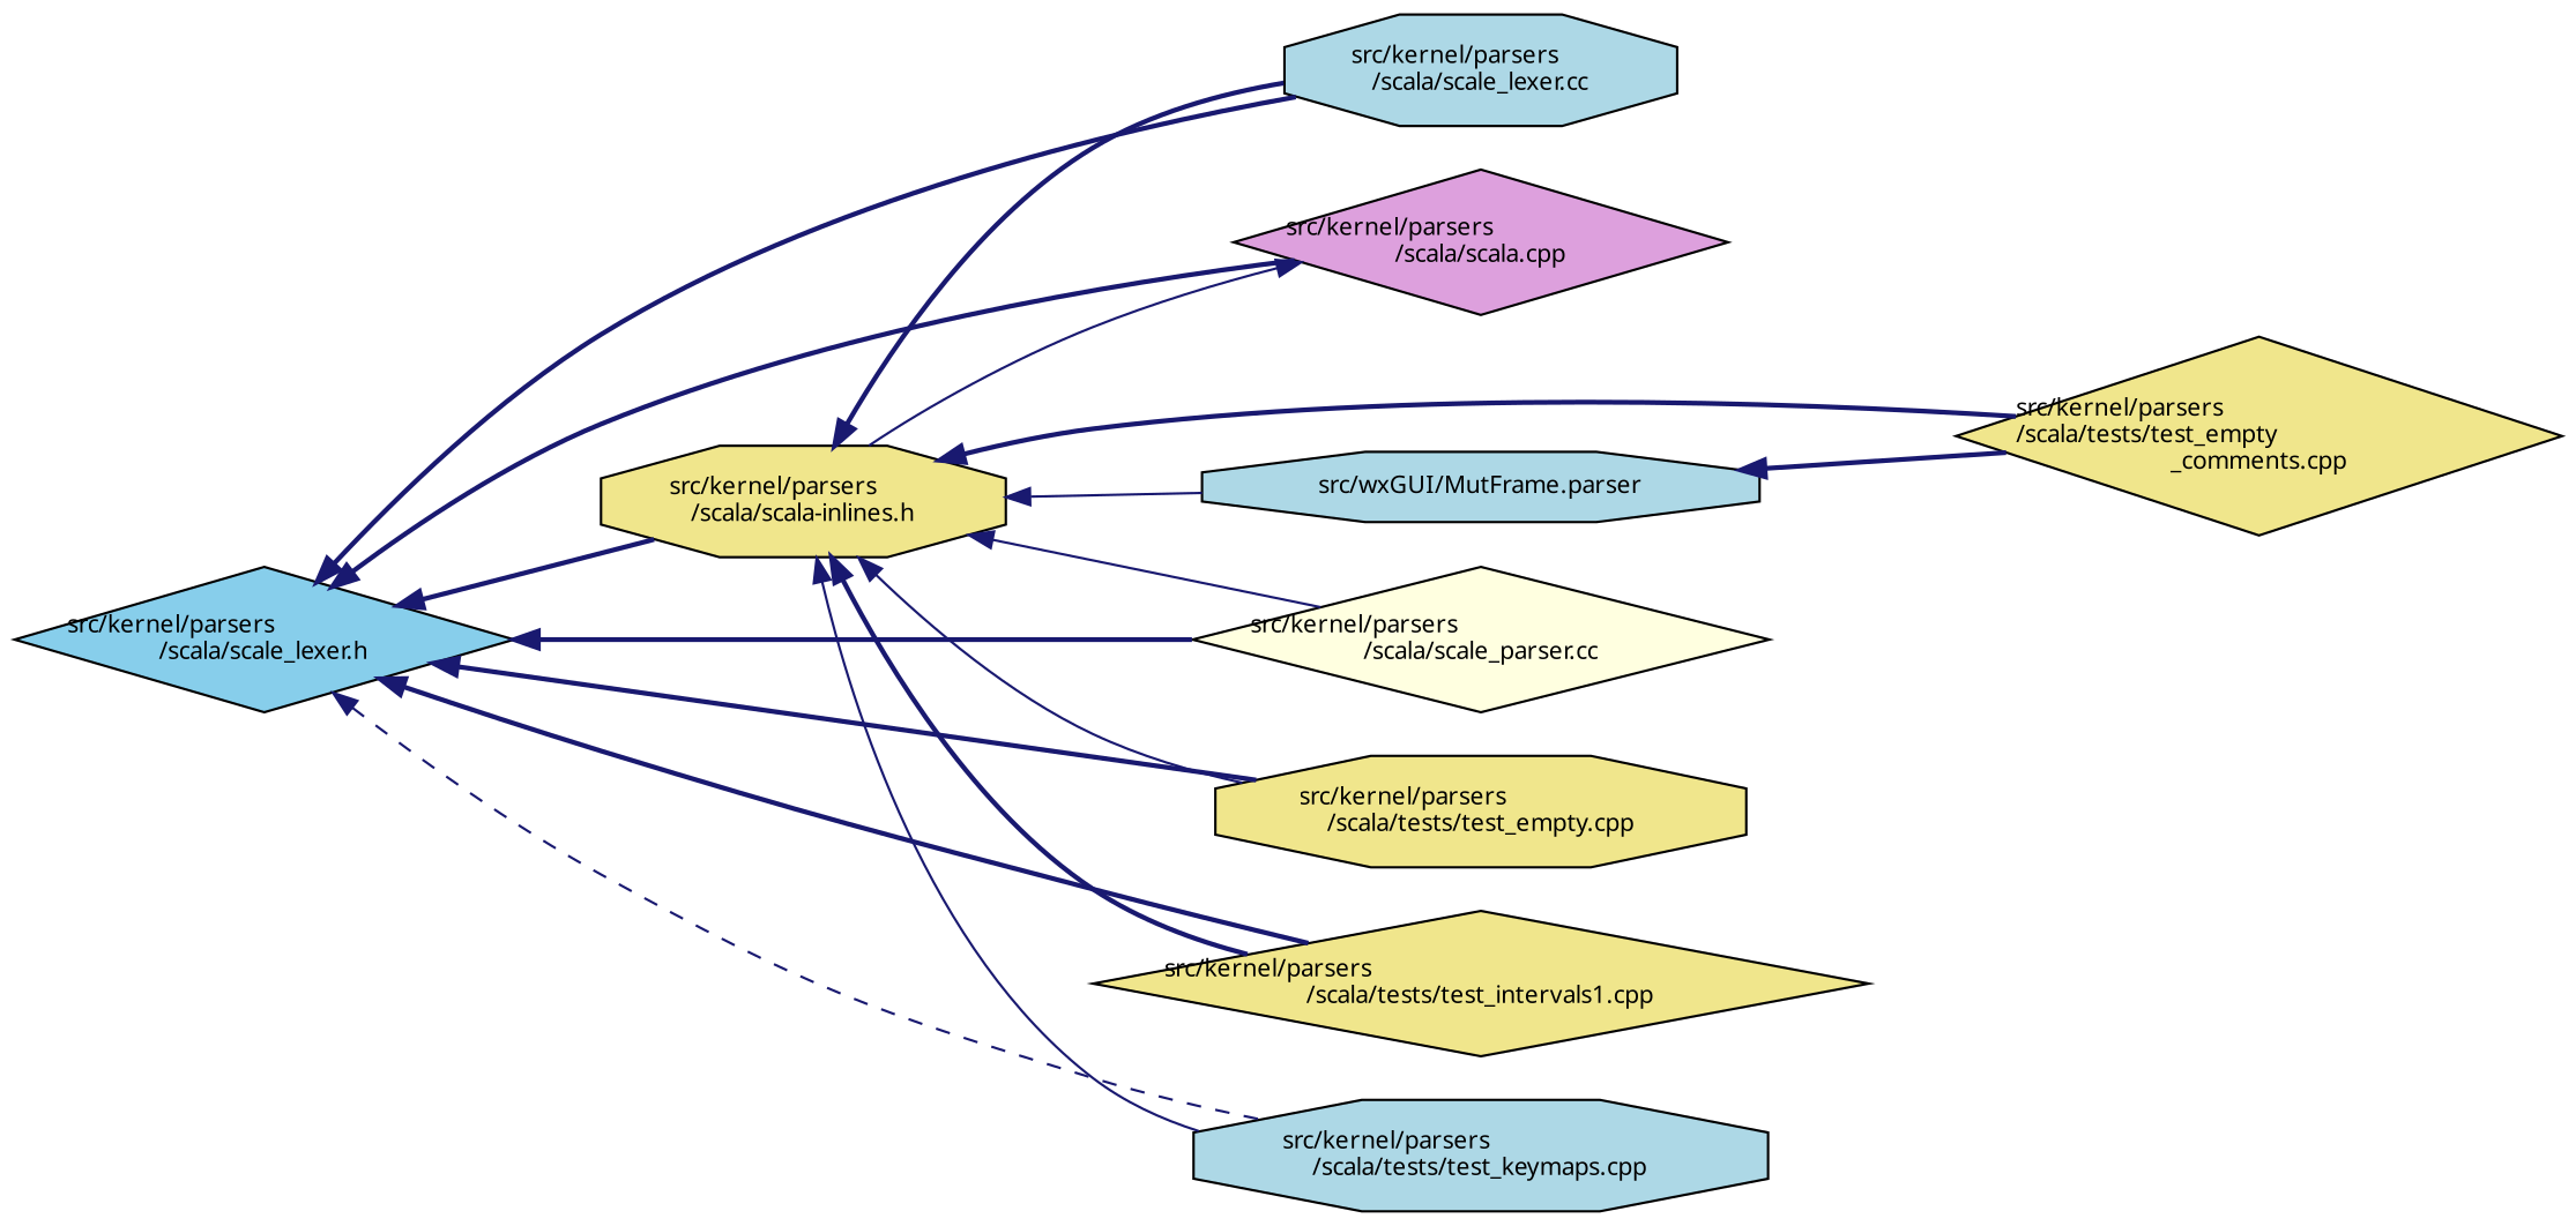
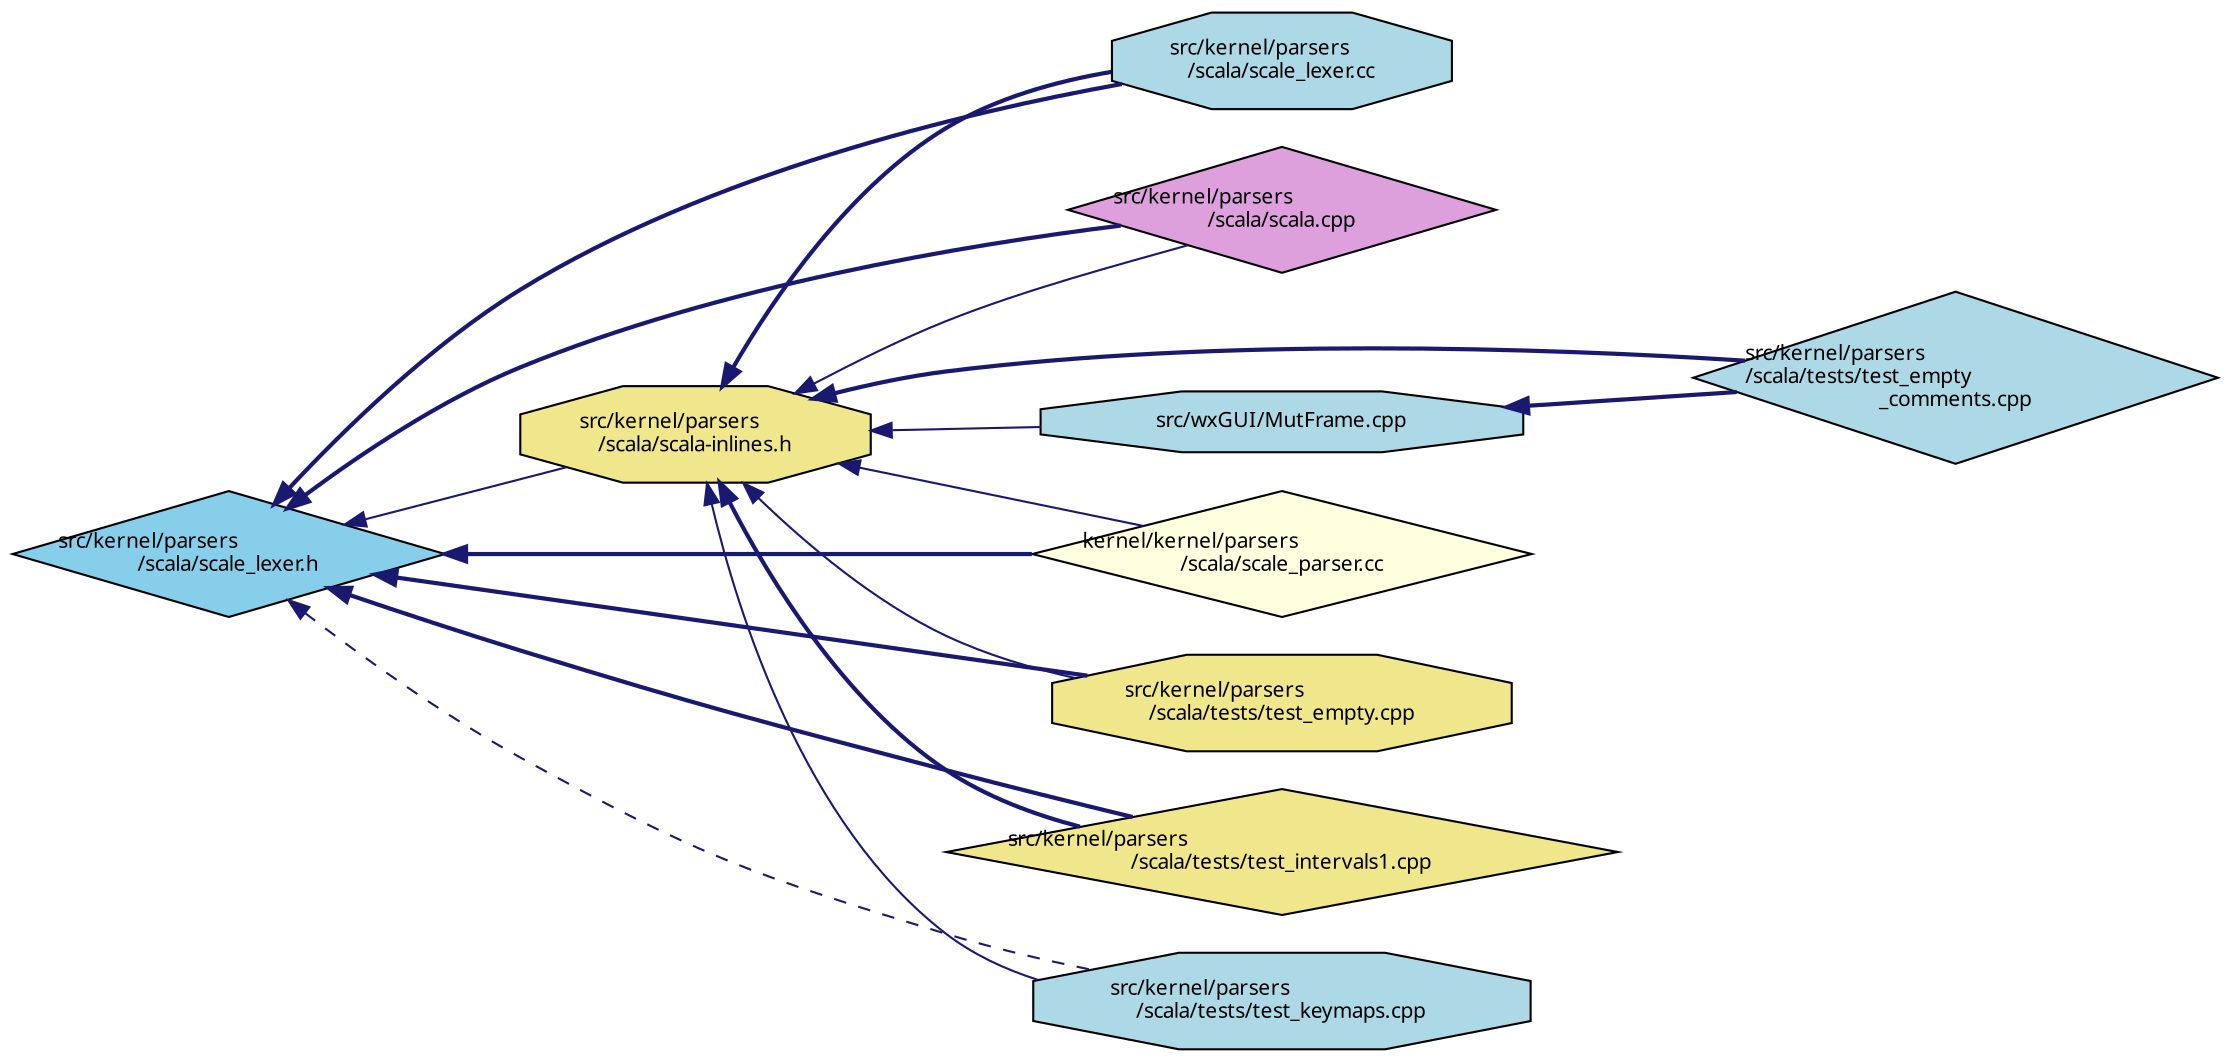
  digraph {
    rankdir=LR
    node [color=black fillcolor=lightblue fontname=Sans fontsize=10 shape=diamond style=filled]
    edge [color=midnightblue dir=back fontname=Sans fontsize=10 labelfontname=Sans labelfontsize=10 style=bold]
    n1 [fillcolor=skyblue fontcolor=black height=0.2 label="src/kernel/parsers\l/scala/scale_lexer.h" width=0.4]
    n2 [fillcolor=khaki height=0.2 label="src/kernel/parsers\l/scala/scala-inlines.h" shape=octagon width=0.4]
    n3 [fillcolor=plum height=0.2 label="src/kernel/parsers\l/scala/scala.cpp" width=0.4]
    n4 [height=0.2 label="src/kernel/parsers\l/scala/scale_lexer.cc" shape=octagon width=0.4]
-   n5 [fillcolor=lightyellow height=0.2 label="src/kernel/parsers\l/scala/scale_parser.cc" width=0.4]
+   n5 [fillcolor=lightyellow height=0.2 label="kernel/kernel/parsers\l/scala/scale_parser.cc" width=0.4]
    n6 [fillcolor=khaki height=0.2 label="src/kernel/parsers\l/scala/tests/test_empty.cpp" shape=octagon width=0.4]
    n7 [fillcolor=khaki height=0.2 label="src/kernel/parsers\l/scala/tests/test_intervals1.cpp" width=0.4]
    n8 [height=0.2 label="src/kernel/parsers\l/scala/tests/test_keymaps.cpp" shape=octagon width=0.4]
-   n9 [fillcolor=khaki height=0.2 label="src/kernel/parsers\l/scala/tests/test_empty\l_comments.cpp" width=0.4]
-   n10 [height=0.2 label="src/wxGUI/MutFrame.parser" shape=octagon width=0.4]
-   n1 -> n2
+   n9 [height=0.2 label="src/kernel/parsers\l/scala/tests/test_empty\l_comments.cpp" width=0.4]
+   n10 [height=0.2 label="src/wxGUI/MutFrame.cpp" shape=octagon width=0.4]
+   n1 -> n2 [style=solid]
    n1 -> n3
    n1 -> n4
    n1 -> n5
    n1 -> n6
    n1 -> n7
    n1 -> n8 [style=dashed]
-   n3 -> n2 [style=solid]
+   n2 -> n3 [style=solid]
    n2 -> n4
    n2 -> n5 [style=solid]
    n2 -> n6 [style=solid]
    n2 -> n7
    n2 -> n8 [style=solid]
    n2 -> n9
    n2 -> n10 [style=solid]
    n10 -> n9
  }
